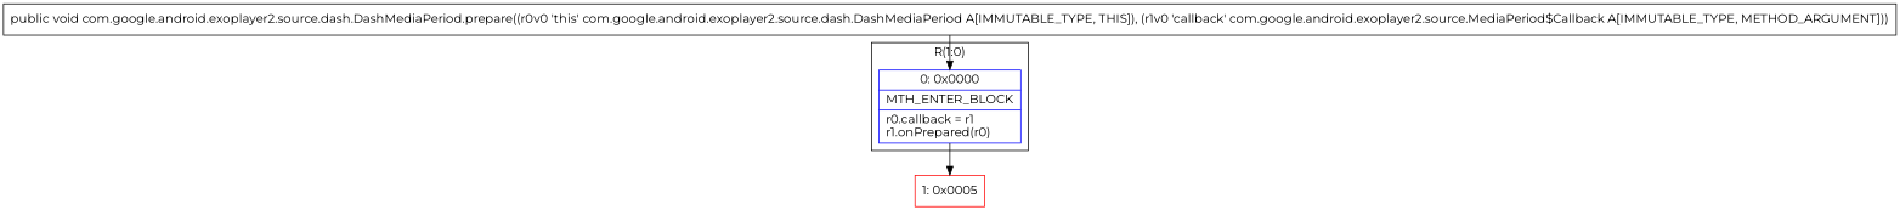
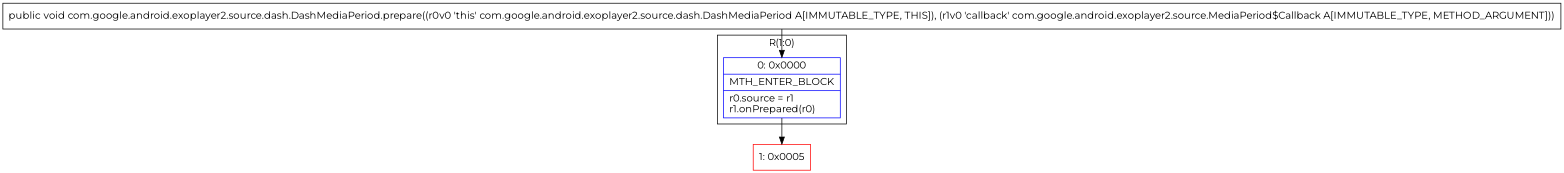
  digraph {
    fontname=Montserrat
    node [shape=record fontname=Montserrat]
    edge [fontname=Montserrat]
-   n1 [color=blue label="{0\:\ 0x0000|MTH_ENTER_BLOCK\l|r0.callback = r1\lr1.onPrepared(r0)\l}"]
+   n1 [color=blue label="{0\:\ 0x0000|MTH_ENTER_BLOCK\l|r0.source = r1\lr1.onPrepared(r0)\l}"]
    n2 [color=red label="{1\:\ 0x0005}"]
    n3 [label="{public void com.google.android.exoplayer2.source.dash.DashMediaPeriod.prepare((r0v0 'this' com.google.android.exoplayer2.source.dash.DashMediaPeriod A[IMMUTABLE_TYPE, THIS]), (r1v0 'callback' com.google.android.exoplayer2.source.MediaPeriod$Callback A[IMMUTABLE_TYPE, METHOD_ARGUMENT])) }"]
    subgraph cluster_1 {
      label="R(1:0)"
      n1
    }
    n1 -> n2
    n3 -> n1
  }
